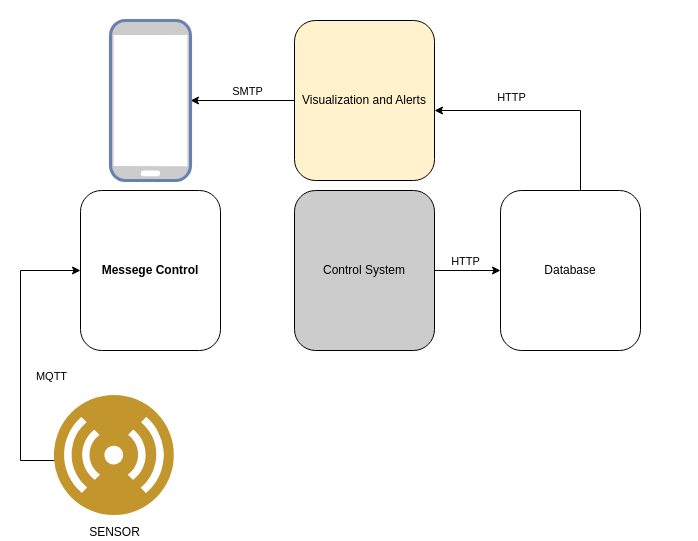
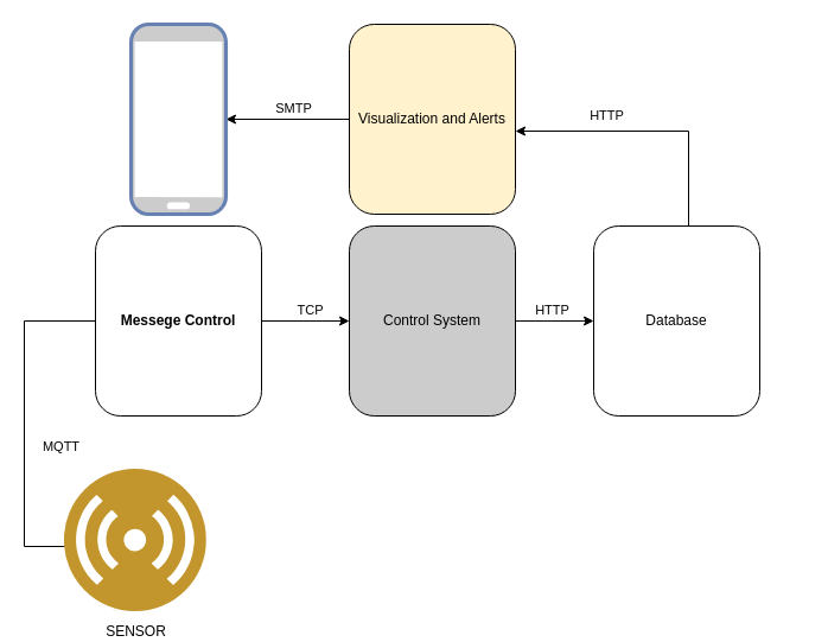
  <mxCell id="0" />
  <mxCell id="1" parent="0" />
- <mxCell id="2" value="" style="edgeStyle=orthogonalEdgeStyle;rounded=0;orthogonalLoop=1;jettySize=auto;html=1;" edge="1" parent="1" source="25" target="6"><mxGeometry relative="1" as="geometry"><mxPoint x="274" y="510" as="sourcePoint" /><Array as="points"><mxPoint x="20" y="460" /><mxPoint x="20" y="270" /></Array></mxGeometry></mxCell>
+ <mxCell id="2" value="" style="edgeStyle=orthogonalEdgeStyle;rounded=0;orthogonalLoop=1;jettySize=auto;html=1;endArrow=none;" edge="1" parent="1" source="25" target="6"><mxGeometry relative="1" as="geometry"><mxPoint x="274" y="510" as="sourcePoint" /><Array as="points"><mxPoint x="20" y="460" /><mxPoint x="20" y="270" /></Array></mxGeometry></mxCell>
  <mxCell id="3" value="MQTT" style="edgeLabel;html=1;align=center;verticalAlign=middle;resizable=0;points=[];" vertex="1" connectable="0" parent="2"><mxGeometry x="-0.225" y="1" relative="1" as="geometry"><mxPoint x="31" y="-9" as="offset" /></mxGeometry></mxCell>
+ <mxCell id="4" value="" style="edgeStyle=orthogonalEdgeStyle;rounded=0;orthogonalLoop=1;jettySize=auto;html=1;" edge="1" parent="1" source="6" target="9"><mxGeometry relative="1" as="geometry" /></mxCell>
+ <mxCell id="5" value="TCP" style="edgeLabel;html=1;align=center;verticalAlign=middle;resizable=0;points=[];" vertex="1" connectable="0" parent="4"><mxGeometry x="-0.185" y="-2" relative="1" as="geometry"><mxPoint x="10" y="-12" as="offset" /></mxGeometry></mxCell>
  <mxCell id="6" value="&lt;p style=&quot;margin-top: 0px; margin-bottom: 0px;&quot;&gt;&lt;font style=&quot;line-height: 0%;&quot;&gt;&lt;b&gt;Messege Control&lt;/b&gt;&lt;/font&gt;&lt;/p&gt;" style="rounded=1;whiteSpace=wrap;html=1;align=center;" vertex="1" parent="1"><mxGeometry x="80" y="190" width="140" height="160" as="geometry" /></mxCell>
  <mxCell id="7" value="" style="edgeStyle=orthogonalEdgeStyle;rounded=0;orthogonalLoop=1;jettySize=auto;html=1;" edge="1" parent="1" source="9" target="12"><mxGeometry relative="1" as="geometry" /></mxCell>
  <mxCell id="8" value="HTTP" style="edgeLabel;html=1;align=center;verticalAlign=middle;resizable=0;points=[];" vertex="1" connectable="0" parent="7"><mxGeometry x="-0.1" y="3" relative="1" as="geometry"><mxPoint y="-7" as="offset" /></mxGeometry></mxCell>
  <mxCell id="9" value="Control System" style="whiteSpace=wrap;html=1;rounded=1;fillColor=#cccccc;" vertex="1" parent="1"><mxGeometry x="294" y="190" width="140" height="160" as="geometry" /></mxCell>
  <mxCell id="10" value="" style="edgeStyle=orthogonalEdgeStyle;rounded=0;orthogonalLoop=1;jettySize=auto;html=1;" edge="1" parent="1" source="12" target="15"><mxGeometry relative="1" as="geometry"><Array as="points"><mxPoint x="580" y="110" /></Array></mxGeometry></mxCell>
  <mxCell id="11" value="HTTP" style="edgeLabel;html=1;align=center;verticalAlign=middle;resizable=0;points=[];" vertex="1" connectable="0" parent="10"><mxGeometry x="0.05" y="-3" relative="1" as="geometry"><mxPoint x="-31" y="-11" as="offset" /></mxGeometry></mxCell>
  <mxCell id="12" value="Database" style="whiteSpace=wrap;html=1;rounded=1;" vertex="1" parent="1"><mxGeometry x="500" y="190" width="140" height="160" as="geometry" /></mxCell>
  <mxCell id="13" style="edgeStyle=orthogonalEdgeStyle;rounded=0;orthogonalLoop=1;jettySize=auto;html=1;" edge="1" parent="1" source="15" target="24"><mxGeometry relative="1" as="geometry" /></mxCell>
  <mxCell id="14" value="SMTP" style="edgeLabel;html=1;align=center;verticalAlign=middle;resizable=0;points=[];" vertex="1" connectable="0" parent="13"><mxGeometry x="-0.07" y="1" relative="1" as="geometry"><mxPoint y="-11" as="offset" /></mxGeometry></mxCell>
  <mxCell id="15" value="Visualization and Alerts" style="whiteSpace=wrap;html=1;rounded=1;fillColor=#fff2cc;" vertex="1" parent="1"><mxGeometry x="294" y="20" width="140" height="160" as="geometry" /></mxCell>
  <mxCell id="16" value="" style="shape=image;verticalLabelPosition=bottom;labelBackgroundColor=default;verticalAlign=top;aspect=fixed;imageAspect=0;image=https://www.vikingsoftware.com/wp-content/uploads/2024/02/Docker.png;" vertex="1" parent="1"><mxGeometry x="120" y="280" width="60" height="60" as="geometry" /></mxCell>
  <mxCell id="17" value="" style="shape=image;verticalLabelPosition=bottom;labelBackgroundColor=default;verticalAlign=top;aspect=fixed;imageAspect=0;image=https://apps.boschrexroth.com/microsites/ctrlx-automation/assets/images/a/DC-AE_ctrlXWORLD_Partner_Logo_mosquitto_1200x675-32574087.png;" vertex="1" parent="1"><mxGeometry x="88.87" y="200" width="120" height="67.66" as="geometry" /></mxCell>
  <mxCell id="18" value="" style="shape=image;verticalLabelPosition=bottom;labelBackgroundColor=default;verticalAlign=top;aspect=fixed;imageAspect=0;image=https://www.vikingsoftware.com/wp-content/uploads/2024/02/Docker.png;" vertex="1" parent="1"><mxGeometry x="334" y="280" width="60" height="60" as="geometry" /></mxCell>
  <mxCell id="19" value="" style="shape=image;verticalLabelPosition=bottom;labelBackgroundColor=default;verticalAlign=top;aspect=fixed;imageAspect=0;image=https://www.vikingsoftware.com/wp-content/uploads/2024/02/Docker.png;" vertex="1" parent="1"><mxGeometry x="540" y="280" width="60" height="60" as="geometry" /></mxCell>
  <mxCell id="20" value="" style="shape=image;verticalLabelPosition=bottom;labelBackgroundColor=default;verticalAlign=top;aspect=fixed;imageAspect=0;image=https://cdn.prod.website-files.com/5e81e9c9dad44d11ba330074/6074bd2a72bba33294a79b3a_5edf8e5dcb15f82267540527_11-fs8.png;" vertex="1" parent="1"><mxGeometry x="289.66" y="200" width="150" height="66.66" as="geometry" /></mxCell>
  <mxCell id="21" value="" style="shape=image;verticalLabelPosition=bottom;labelBackgroundColor=default;verticalAlign=top;aspect=fixed;imageAspect=0;image=https://upload.wikimedia.org/wikipedia/commons/thumb/c/c6/Influxdb_logo.svg/1200px-Influxdb_logo.svg.png;" vertex="1" parent="1"><mxGeometry x="464.62" y="194.58" width="210.76" height="78.51" as="geometry" /></mxCell>
  <mxCell id="22" value="" style="shape=image;verticalLabelPosition=bottom;labelBackgroundColor=default;verticalAlign=top;aspect=fixed;imageAspect=0;image=https://www.vikingsoftware.com/wp-content/uploads/2024/02/Docker.png;" vertex="1" parent="1"><mxGeometry x="334" y="110" width="60" height="60" as="geometry" /></mxCell>
  <mxCell id="23" value="" style="shape=image;verticalLabelPosition=bottom;labelBackgroundColor=default;verticalAlign=top;aspect=fixed;imageAspect=0;image=https://upload.wikimedia.org/wikipedia/commons/thumb/a/a1/Grafana_logo.svg/800px-Grafana_logo.svg.png;" vertex="1" parent="1"><mxGeometry x="334.66" y="25" width="60" height="61.35" as="geometry" /></mxCell>
  <mxCell id="24" value="" style="fontColor=#0066CC;verticalAlign=top;verticalLabelPosition=bottom;labelPosition=center;align=center;html=1;outlineConnect=0;fillColor=#CCCCCC;strokeColor=#6881B3;gradientColor=none;gradientDirection=north;strokeWidth=2;shape=mxgraph.networks.mobile;" vertex="1" parent="1"><mxGeometry x="110" y="20" width="80" height="160" as="geometry" /></mxCell>
  <mxCell id="25" value="&lt;font style=&quot;color: rgb(0, 0, 0);&quot;&gt;SENSOR&lt;/font&gt;" style="image;aspect=fixed;perimeter=ellipsePerimeter;html=1;align=center;shadow=0;dashed=0;fontColor=#4277BB;labelBackgroundColor=default;fontSize=12;spacingTop=3;image=img/lib/ibm/users/sensor.svg;" vertex="1" parent="1"><mxGeometry x="53.87" y="395" width="120" height="120" as="geometry" /></mxCell>
